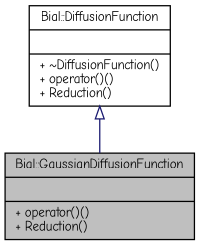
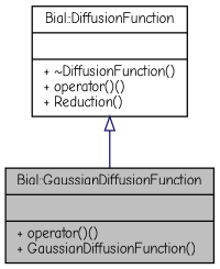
  digraph {
    fontname="Comic Neue"
    node [color=black fontname="Comic Neue" fontsize=10 shape=record style=filled]
-   n1 [fillcolor=grey75 fontcolor=black height=0.2 label="{Bial::GaussianDiffusionFunction\n||+ operator()()\l+ Reduction()\l}" width=0.4]
+   n1 [fillcolor=grey75 fontcolor=black height=0.2 label="{Bial::GaussianDiffusionFunction\n||+ operator()()\l+ GaussianDiffusionFunction()\l}" width=0.4]
    n2 [fillcolor=white height=0.2 label="{Bial::DiffusionFunction\n||+ ~DiffusionFunction()\l+ operator()()\l+ Reduction()\l}" width=0.4]
    n2 -> n1 [arrowtail=onormal color=midnightblue dir=back fontname="Comic Neue" fontsize=10 labelfontname=Helvetica labelfontsize=10 style=solid]
  }
